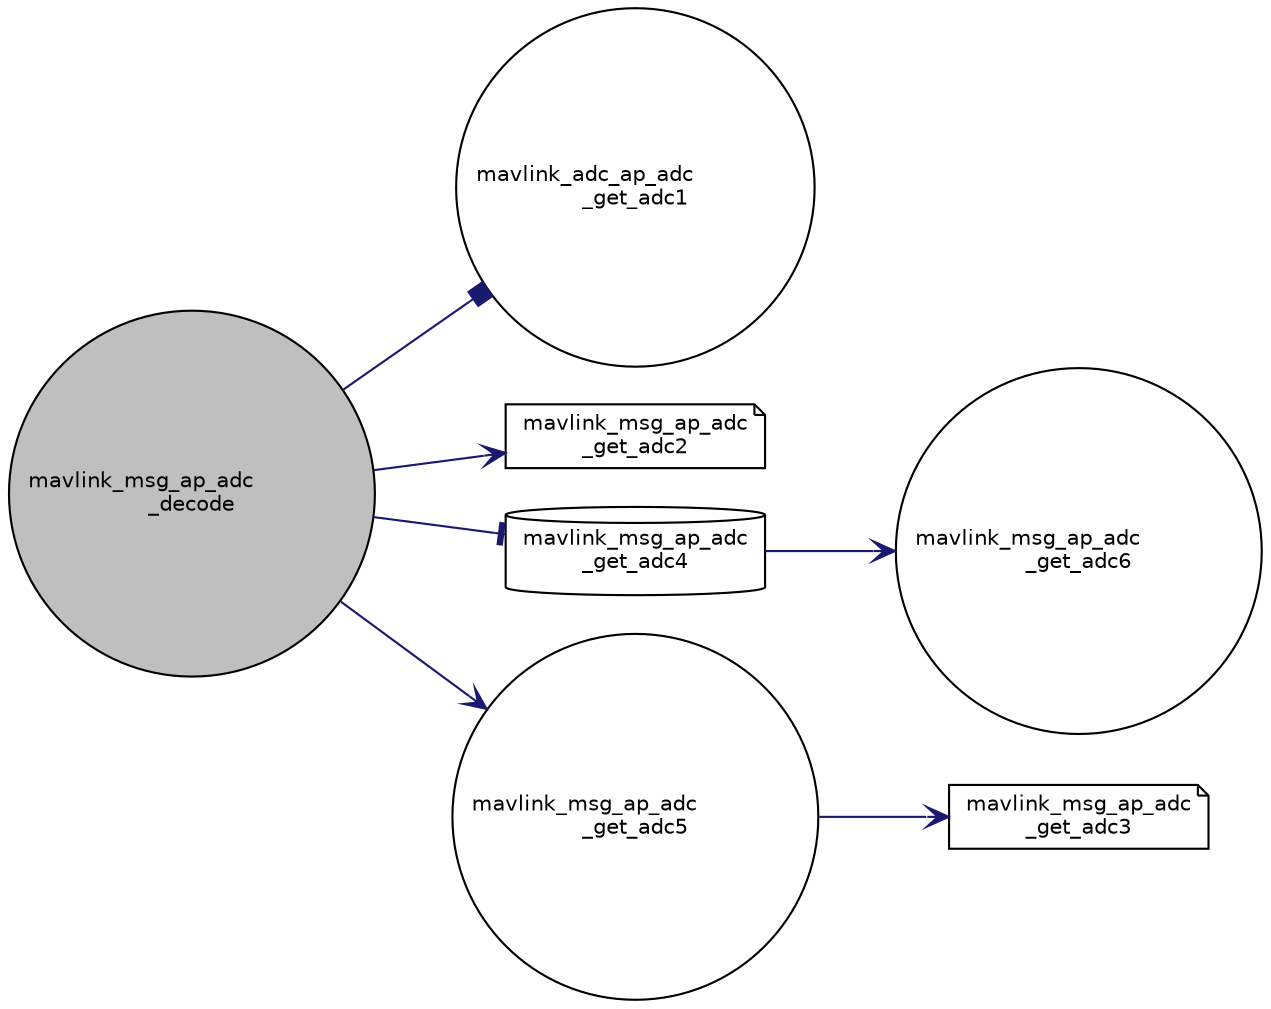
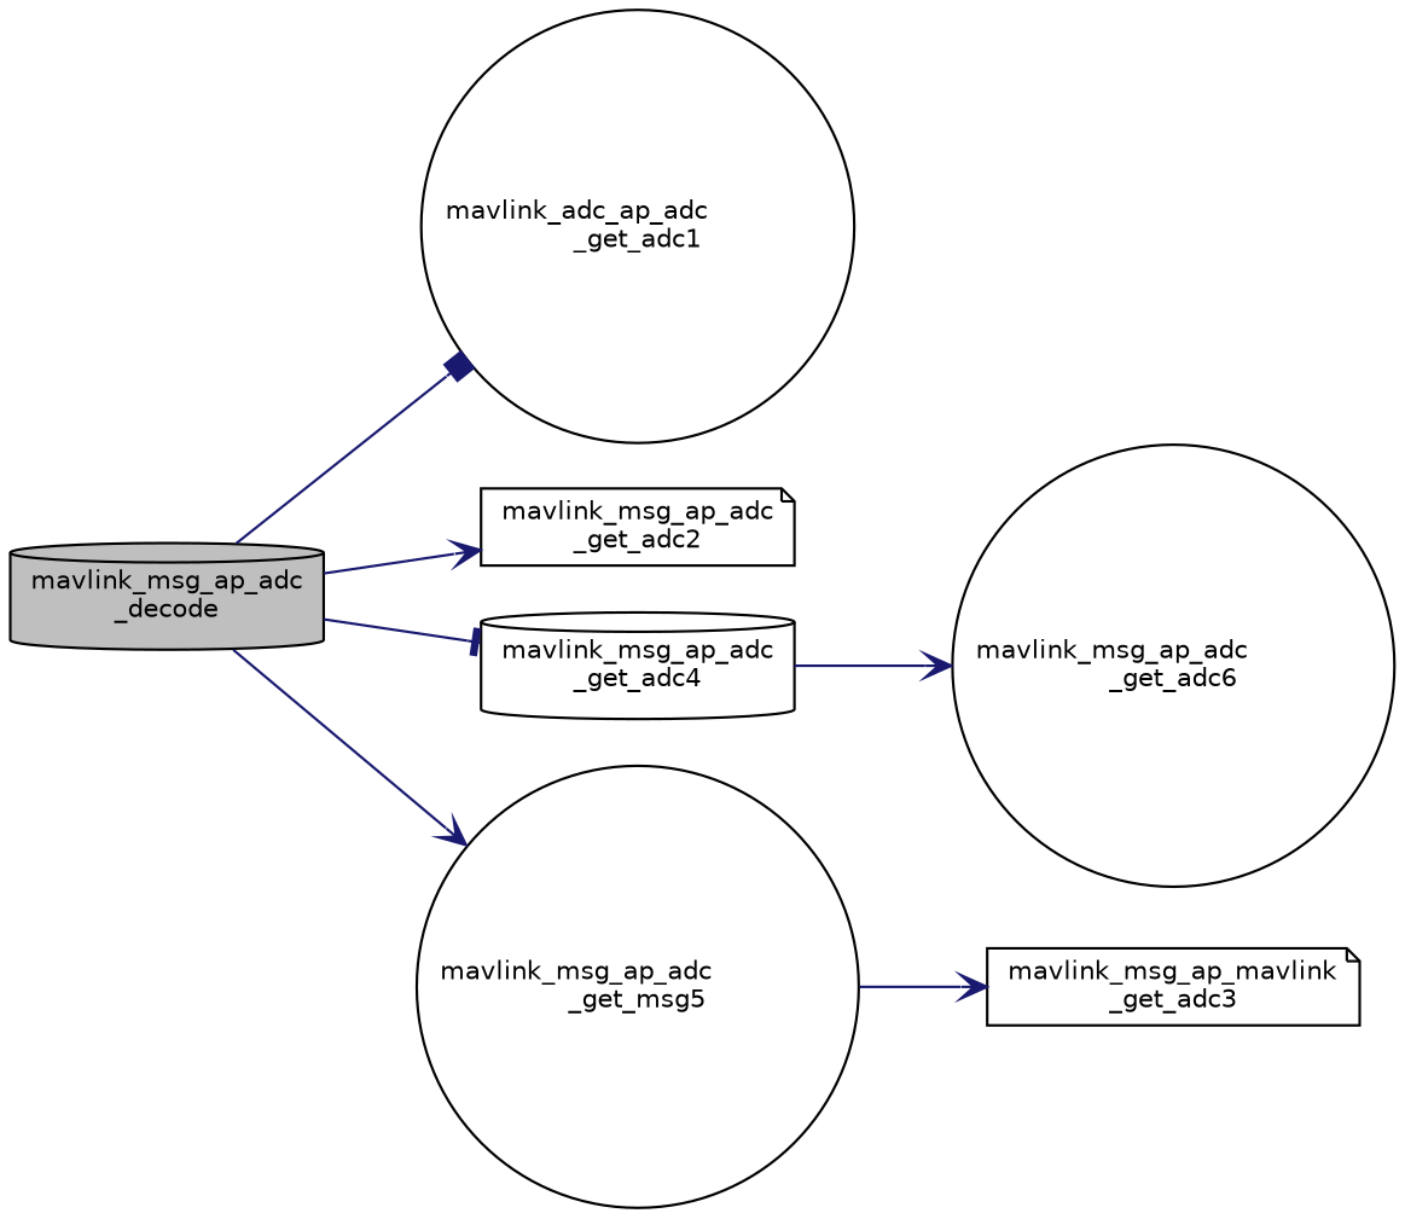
  digraph {
    rankdir=LR
    node [color=black fillcolor=white fontname=Helvetica fontsize=10 shape=circle style=filled]
    edge [arrowhead=vee color=midnightblue fontname=Helvetica fontsize=10 labelfontname=Helvetica labelfontsize=10 style=solid]
-   n1 [fillcolor=grey75 fontcolor=black height=0.2 label="mavlink_msg_ap_adc\l_decode" width=0.4]
+   n1 [fillcolor=grey75 fontcolor=black height=0.2 label="mavlink_msg_ap_adc\l_decode" shape=cylinder width=0.4]
    n2 [height=0.2 label="mavlink_adc_ap_adc\l_get_adc1" width=0.4]
    n3 [height=0.2 label="mavlink_msg_ap_adc\l_get_adc2" shape=note width=0.4]
    n4 [height=0.2 label="mavlink_msg_ap_adc\l_get_adc4" shape=cylinder width=0.4]
-   n5 [height=0.2 label="mavlink_msg_ap_adc\l_get_adc5" width=0.4]
-   n6 [height=0.2 label="mavlink_msg_ap_adc\l_get_adc3" shape=note width=0.4]
+   n5 [height=0.2 label="mavlink_msg_ap_adc\l_get_msg5" width=0.4]
+   n6 [height=0.2 label="mavlink_msg_ap_mavlink\l_get_adc3" shape=note width=0.4]
    n7 [height=0.2 label="mavlink_msg_ap_adc\l_get_adc6" width=0.4]
    n1 -> n2 [arrowhead=box]
    n1 -> n3
    n1 -> n4 [arrowhead=tee]
    n1 -> n5
    n4 -> n7
    n5 -> n6
  }
